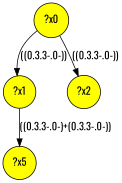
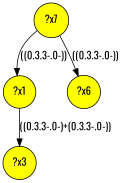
  digraph {
    fontname=Oswald
    node [fillcolor=yellow fontname=Oswald shape=circle style="filled,"]
    edge [fontname=Oswald]
-   n1 [label="?x0"]
+   n1 [label="?x7"]
    n2 [label="?x1"]
-   n3 [label="?x2"]
-   n4 [label="?x5"]
+   n3 [label="?x6"]
+   n4 [label="?x3"]
    n1 -> n2 [label="((0.3.3-.0-))"]
    n1 -> n3 [label="((0.3.3-.0-))"]
    n2 -> n4 [label="((0.3.3-.0-)+(0.3.3-.0-))"]
  }
